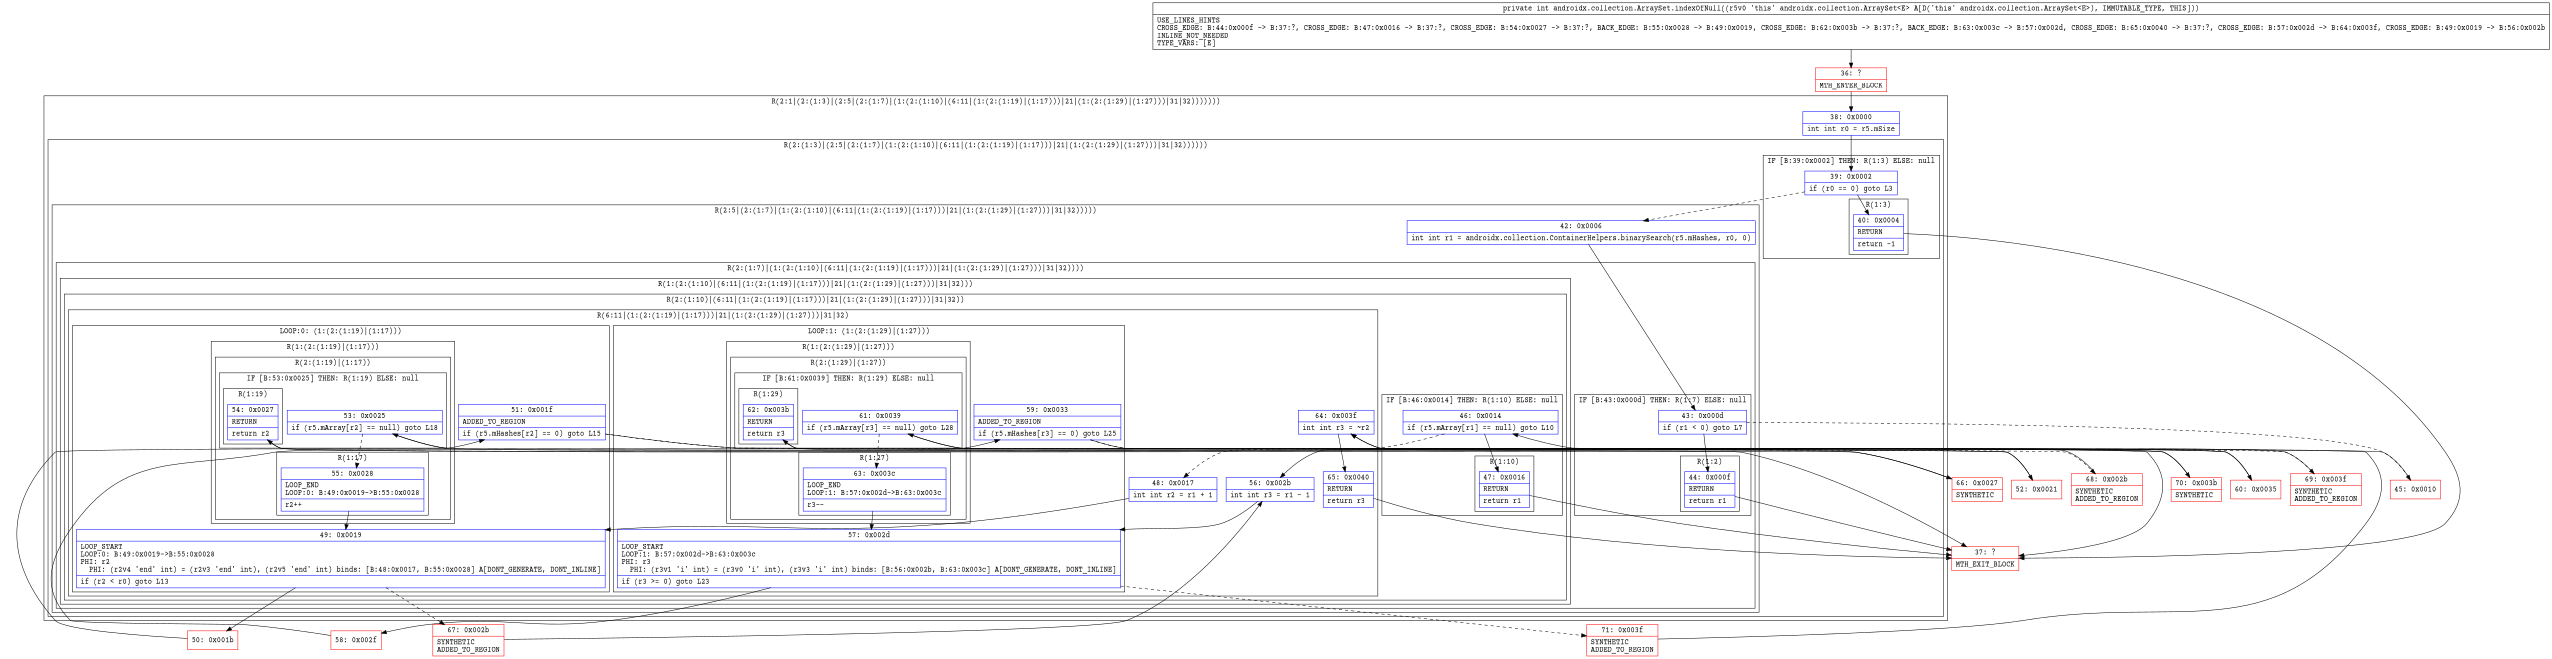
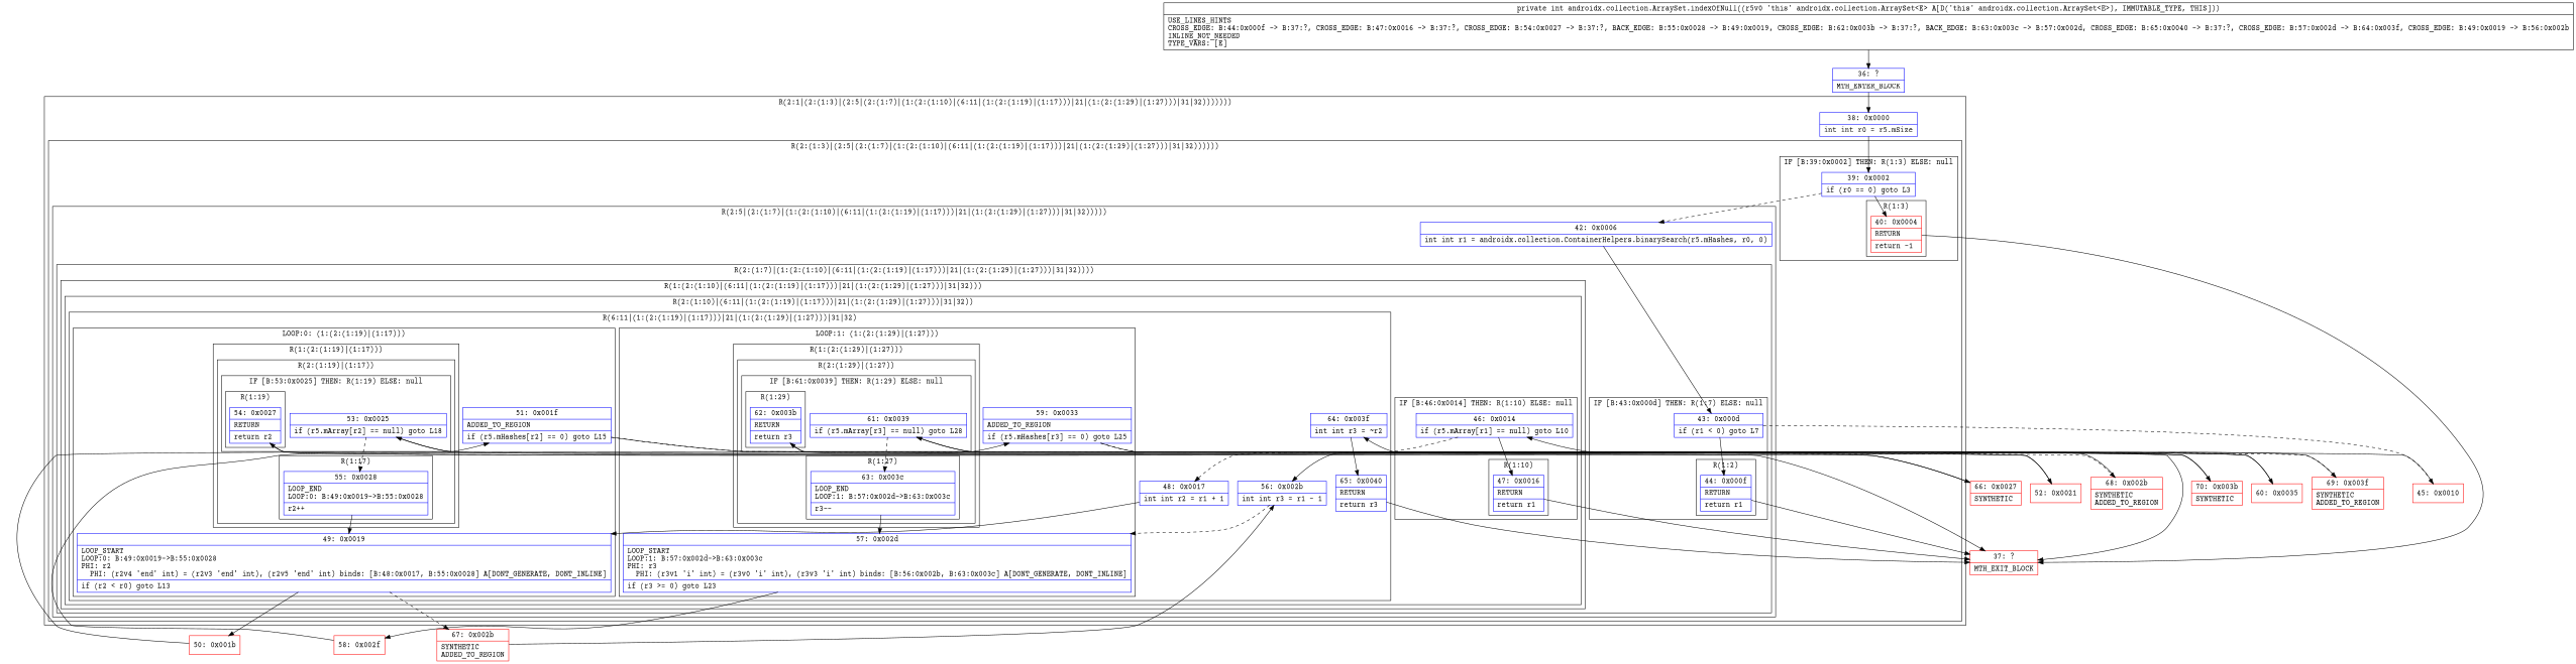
  digraph {
    fontname="Courier Prime"
    node [color=blue fontname="Courier Prime" shape=record]
    edge [fontname="Courier Prime"]
-   n1 [label="{40\:\ 0x0004|RETURN\l|return \-1\l}"]
+   n1 [color=red label="{40\:\ 0x0004|RETURN\l|return \-1\l}"]
    n2 [label="{39\:\ 0x0002|if (r0 == 0) goto L3\l}"]
    n3 [label="{44\:\ 0x000f|RETURN\l|return r1\l}"]
    n4 [label="{43\:\ 0x000d|if (r1 \< 0) goto L7\l}"]
    n5 [label="{47\:\ 0x0016|RETURN\l|return r1\l}"]
    n6 [label="{46\:\ 0x0014|if (r5.mArray[r1] == null) goto L10\l}"]
    n7 [label="{54\:\ 0x0027|RETURN\l|return r2\l}"]
    n8 [label="{53\:\ 0x0025|if (r5.mArray[r2] == null) goto L18\l}"]
    n9 [label="{55\:\ 0x0028|LOOP_END\lLOOP:0: B:49:0x0019\-\>B:55:0x0028\l|r2++\l}"]
    n10 [label="{49\:\ 0x0019|LOOP_START\lLOOP:0: B:49:0x0019\-\>B:55:0x0028\lPHI: r2 \l  PHI: (r2v4 'end' int) = (r2v3 'end' int), (r2v5 'end' int) binds: [B:48:0x0017, B:55:0x0028] A[DONT_GENERATE, DONT_INLINE]\l|if (r2 \< r0) goto L13\l}"]
    n11 [label="{51\:\ 0x001f|ADDED_TO_REGION\l|if (r5.mHashes[r2] == 0) goto L15\l}"]
    n12 [label="{62\:\ 0x003b|RETURN\l|return r3\l}"]
    n13 [label="{61\:\ 0x0039|if (r5.mArray[r3] == null) goto L28\l}"]
    n14 [label="{63\:\ 0x003c|LOOP_END\lLOOP:1: B:57:0x002d\-\>B:63:0x003c\l|r3\-\-\l}"]
    n15 [label="{57\:\ 0x002d|LOOP_START\lLOOP:1: B:57:0x002d\-\>B:63:0x003c\lPHI: r3 \l  PHI: (r3v1 'i' int) = (r3v0 'i' int), (r3v3 'i' int) binds: [B:56:0x002b, B:63:0x003c] A[DONT_GENERATE, DONT_INLINE]\l|if (r3 \>= 0) goto L23\l}"]
    n16 [label="{59\:\ 0x0033|ADDED_TO_REGION\l|if (r5.mHashes[r3] == 0) goto L25\l}"]
    n17 [label="{48\:\ 0x0017|int int r2 = r1 + 1\l}"]
    n18 [label="{56\:\ 0x002b|int int r3 = r1 \- 1\l}"]
    n19 [label="{64\:\ 0x003f|int int r3 = ~r2\l}"]
    n20 [label="{65\:\ 0x0040|RETURN\l|return r3\l}"]
    n21 [label="{42\:\ 0x0006|int int r1 = androidx.collection.ContainerHelpers.binarySearch(r5.mHashes, r0, 0)\l}"]
    n22 [label="{38\:\ 0x0000|int int r0 = r5.mSize\l}"]
    n23 [color=red label="{37\:\ ?|MTH_EXIT_BLOCK\l}"]
    n24 [color=red label="{45\:\ 0x0010}"]
    n25 [color=red label="{66\:\ 0x0027|SYNTHETIC\l}"]
    n26 [color=red label="{50\:\ 0x001b}"]
    n27 [color=red label="{67\:\ 0x002b|SYNTHETIC\lADDED_TO_REGION\l}"]
    n28 [color=red label="{52\:\ 0x0021}"]
    n29 [color=red label="{68\:\ 0x002b|SYNTHETIC\lADDED_TO_REGION\l}"]
    n30 [color=red label="{70\:\ 0x003b|SYNTHETIC\l}"]
    n31 [color=red label="{58\:\ 0x002f}"]
-   n32 [color=red label="{71\:\ 0x003f|SYNTHETIC\lADDED_TO_REGION\l}"]
    n33 [color=red label="{60\:\ 0x0035}"]
    n34 [color=red label="{69\:\ 0x003f|SYNTHETIC\lADDED_TO_REGION\l}"]
-   n35 [color=red label="{36\:\ ?|MTH_ENTER_BLOCK\l}"]
+   n35 [label="{36\:\ ?|MTH_ENTER_BLOCK\l}"]
    n36 [label="{private int androidx.collection.ArraySet.indexOfNull((r5v0 'this' androidx.collection.ArraySet\<E\> A[D('this' androidx.collection.ArraySet\<E\>), IMMUTABLE_TYPE, THIS]))  | USE_LINES_HINTS\lCROSS_EDGE: B:44:0x000f \-\> B:37:?, CROSS_EDGE: B:47:0x0016 \-\> B:37:?, CROSS_EDGE: B:54:0x0027 \-\> B:37:?, BACK_EDGE: B:55:0x0028 \-\> B:49:0x0019, CROSS_EDGE: B:62:0x003b \-\> B:37:?, BACK_EDGE: B:63:0x003c \-\> B:57:0x002d, CROSS_EDGE: B:65:0x0040 \-\> B:37:?, CROSS_EDGE: B:57:0x002d \-\> B:64:0x003f, CROSS_EDGE: B:49:0x0019 \-\> B:56:0x002b\lINLINE_NOT_NEEDED\lTYPE_VARS: [E]\l}" color=""]
    subgraph cluster_1 {
      label="R(2:1|(2:(1:3)|(2:5|(2:(1:7)|(1:(2:(1:10)|(6:11|(1:(2:(1:19)|(1:17)))|21|(1:(2:(1:29)|(1:27)))|31|32)))))))"
      n22
      subgraph cluster_2 {
        label="R(2:(1:3)|(2:5|(2:(1:7)|(1:(2:(1:10)|(6:11|(1:(2:(1:19)|(1:17)))|21|(1:(2:(1:29)|(1:27)))|31|32))))))"
        subgraph cluster_3 {
          label="IF [B:39:0x0002] THEN: R(1:3) ELSE: null"
          n2
          subgraph cluster_4 {
            label="R(1:3)"
            n1
          }
        }
        subgraph cluster_5 {
          label="R(2:5|(2:(1:7)|(1:(2:(1:10)|(6:11|(1:(2:(1:19)|(1:17)))|21|(1:(2:(1:29)|(1:27)))|31|32)))))"
          n21
          subgraph cluster_6 {
            label="R(2:(1:7)|(1:(2:(1:10)|(6:11|(1:(2:(1:19)|(1:17)))|21|(1:(2:(1:29)|(1:27)))|31|32))))"
            subgraph cluster_7 {
              label="IF [B:43:0x000d] THEN: R(1:7) ELSE: null"
              n4
              subgraph cluster_8 {
                label="R(1:2)"
                n3
              }
            }
            subgraph cluster_9 {
              label="R(1:(2:(1:10)|(6:11|(1:(2:(1:19)|(1:17)))|21|(1:(2:(1:29)|(1:27)))|31|32)))"
              subgraph cluster_10 {
                label="R(2:(1:10)|(6:11|(1:(2:(1:19)|(1:17)))|21|(1:(2:(1:29)|(1:27)))|31|32))"
                subgraph cluster_11 {
                  label="IF [B:46:0x0014] THEN: R(1:10) ELSE: null"
                  n6
                  subgraph cluster_12 {
                    label="R(1:10)"
                    n5
                  }
                }
                subgraph cluster_13 {
                  label="R(6:11|(1:(2:(1:19)|(1:17)))|21|(1:(2:(1:29)|(1:27)))|31|32)"
                  n17
                  n18
                  n19
                  n20
                  subgraph cluster_14 {
                    label="LOOP:0: (1:(2:(1:19)|(1:17)))"
                    n10
                    n11
                    subgraph cluster_15 {
                      label="R(1:(2:(1:19)|(1:17)))"
                      subgraph cluster_16 {
                        label="R(2:(1:19)|(1:17))"
                        subgraph cluster_17 {
                          label="IF [B:53:0x0025] THEN: R(1:19) ELSE: null"
                          n8
                          subgraph cluster_18 {
                            label="R(1:19)"
                            n7
                          }
                        }
                        subgraph cluster_19 {
                          label="R(1:17)"
                          n9
                        }
                      }
                    }
                  }
                  subgraph cluster_20 {
                    label="LOOP:1: (1:(2:(1:29)|(1:27)))"
                    n15
                    n16
                    subgraph cluster_21 {
                      label="R(1:(2:(1:29)|(1:27)))"
                      subgraph cluster_22 {
                        label="R(2:(1:29)|(1:27))"
                        subgraph cluster_23 {
                          label="IF [B:61:0x0039] THEN: R(1:29) ELSE: null"
                          n13
                          subgraph cluster_24 {
                            label="R(1:29)"
                            n12
                          }
                        }
                        subgraph cluster_25 {
                          label="R(1:27)"
                          n14
                        }
                      }
                    }
                  }
                }
              }
            }
          }
        }
      }
    }
    n1 -> n23
    n2 -> n1
    n2 -> n21 [style=dashed]
    n3 -> n23
    n4 -> n3
    n4 -> n24 [style=dashed]
    n5 -> n23
    n6 -> n5
    n6 -> n17 [style=dashed]
    n7 -> n23
    n8 -> n9 [style=dashed]
    n8 -> n25
    n9 -> n10
    n10 -> n26
    n10 -> n27 [style=dashed]
    n11 -> n28
    n11 -> n29 [style=dashed]
    n12 -> n23
    n13 -> n14 [style=dashed]
    n13 -> n30
    n14 -> n15
    n15 -> n31
-   n15 -> n32 [style=dashed]
    n16 -> n33
    n16 -> n34 [style=dashed]
    n17 -> n10
-   n18 -> n15
+   n18 -> n15 [style=dashed]
    n19 -> n20
    n20 -> n23
    n21 -> n4
    n22 -> n2
    n24 -> n6
    n25 -> n7
    n26 -> n11
    n27 -> n18
    n28 -> n8
    n29 -> n18
    n30 -> n12
    n31 -> n16
-   n32 -> n19
    n33 -> n13
    n34 -> n19
    n35 -> n22
    n36 -> n35
  }
